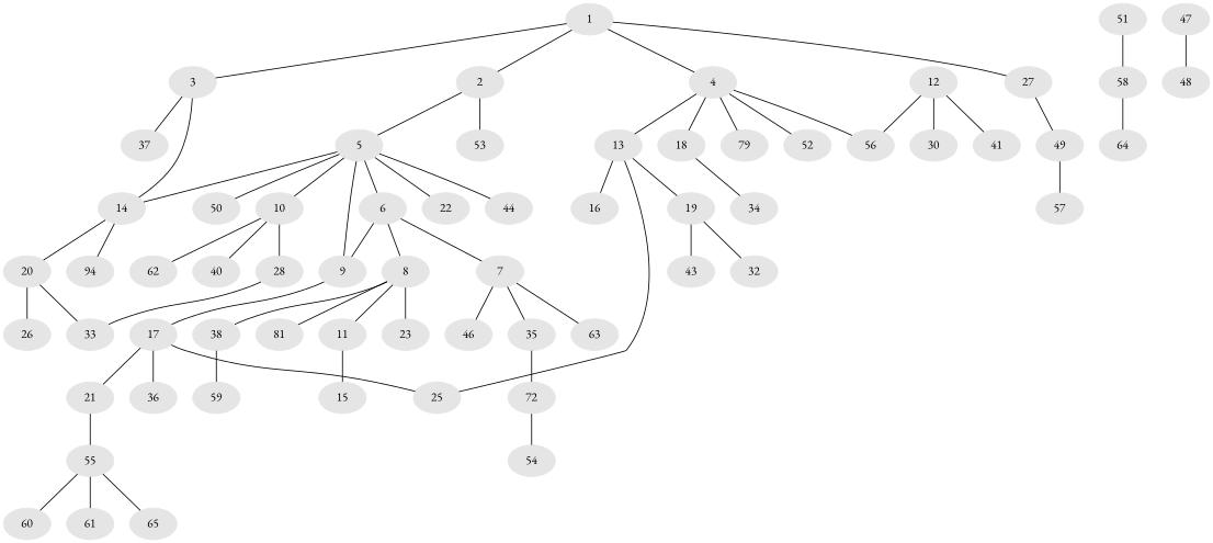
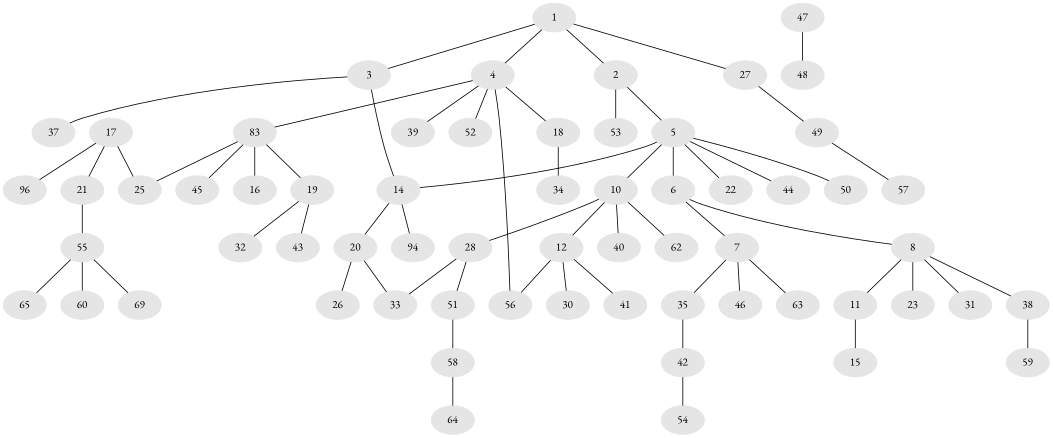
  graph {
    fontname="EB Garamond"
    node [color=gray90 fontname="EB Garamond" style=filled]
    edge [fontname="EB Garamond"]
    1
    2
    3
    4
    27
    5
    53
    14
    37
-   13
+   13 [label=83]
    18
-   39 [label=79]
+   39
    52
    56
    49
    6
-   9
    10
    22
    44
    50
    20
    n23 [label=94]
    16
    19
    25
+   45
    34
    7
    8
    17
    12
    28
    40
    62
    35
    46
    63
    11
    23
-   31 [label=81]
+   31
    38
-   42 [label=72]
+   42
    15
    59
    21
-   36
+   36 [label=96]
    30
    41
    33
    51
    32
    43
    26
    55
    60
-   61
+   61 [label=69]
    65
    57
    58
    47
    48
    54
    64
    1 -- 2
    1 -- 3
    1 -- 4
    1 -- 27
    2 -- 5
    2 -- 53
    3 -- 14
    3 -- 37
    4 -- 13
    4 -- 18
    4 -- 39
    4 -- 52
    4 -- 56
    27 -- 49
    5 -- 14
    5 -- 6
-   5 -- 9
    5 -- 10
    5 -- 22
    5 -- 44
    5 -- 50
    14 -- 20
    14 -- n23
    13 -- 16
    13 -- 19
    13 -- 25
+   13 -- 45
    18 -- 34
    49 -- 57
-   6 -- 9
    6 -- 7
    6 -- 8
-   9 -- 17
+   10 -- 12
    10 -- 28
    10 -- 40
    10 -- 62
    20 -- 33
    20 -- 26
    19 -- 32
    19 -- 43
    7 -- 35
    7 -- 46
    7 -- 63
    8 -- 11
    8 -- 23
    8 -- 31
    8 -- 38
    17 -- 25
    17 -- 21
    17 -- 36
    12 -- 56
    12 -- 30
    12 -- 41
    28 -- 33
+   28 -- 51
    35 -- 42
    11 -- 15
    38 -- 59
    42 -- 54
    21 -- 55
    51 -- 58
    55 -- 60
    55 -- 61
    55 -- 65
    58 -- 64
    47 -- 48
  }
